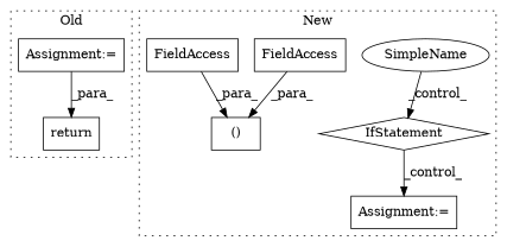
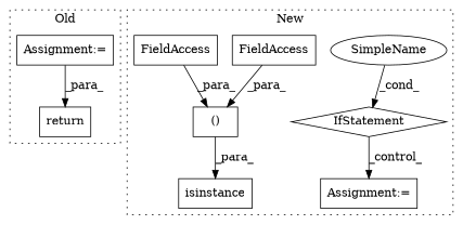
  digraph {
    node [a=7 l=4 s=1534 shape=box]
    n1 [a=41 l=12 label=return s=1152]
    n2 [label="Assignment:=" s=610]
+   n3 [a=32 l="11,2" label=isinstance s="1506,1556"]
    n4 [a=25 l="4,2" label=IfStatement s="1502,1558" shape=diamond]
    n5 [a=42 label=SimpleName shape=ellipse l="" s=""]
    n6 [l="75,2" label="Assignment:=" s="1570,1673"]
    n7 [a=106 l=22 label="()"]
    n8 [a=22 l=5 label=FieldAccess]
    n9 [a=22 label=FieldAccess s=1552]
    subgraph cluster_1 {
      label=Old
      style=dotted
      n1
      n2
    }
    subgraph cluster_2 {
      label=New
      style=dotted
+     n3
      n4
      n5
      n6
      n7
      n8
      n9
    }
    n2 -> n1 [label=_para_]
    n4 -> n6 [label=_control_]
-   n5 -> n4 [label=_control_]
+   n5 -> n4 [label=_cond_]
+   n7 -> n3 [label=_para_]
    n8 -> n7 [label=_para_]
    n9 -> n7 [label=_para_]
  }
